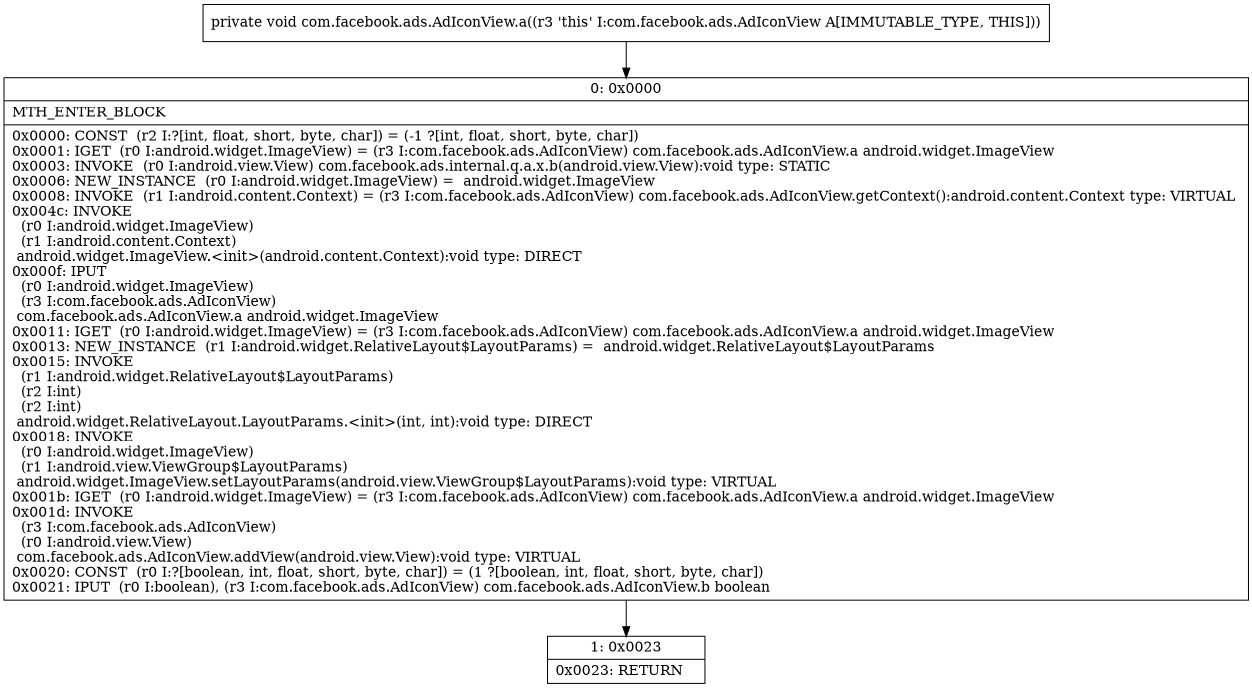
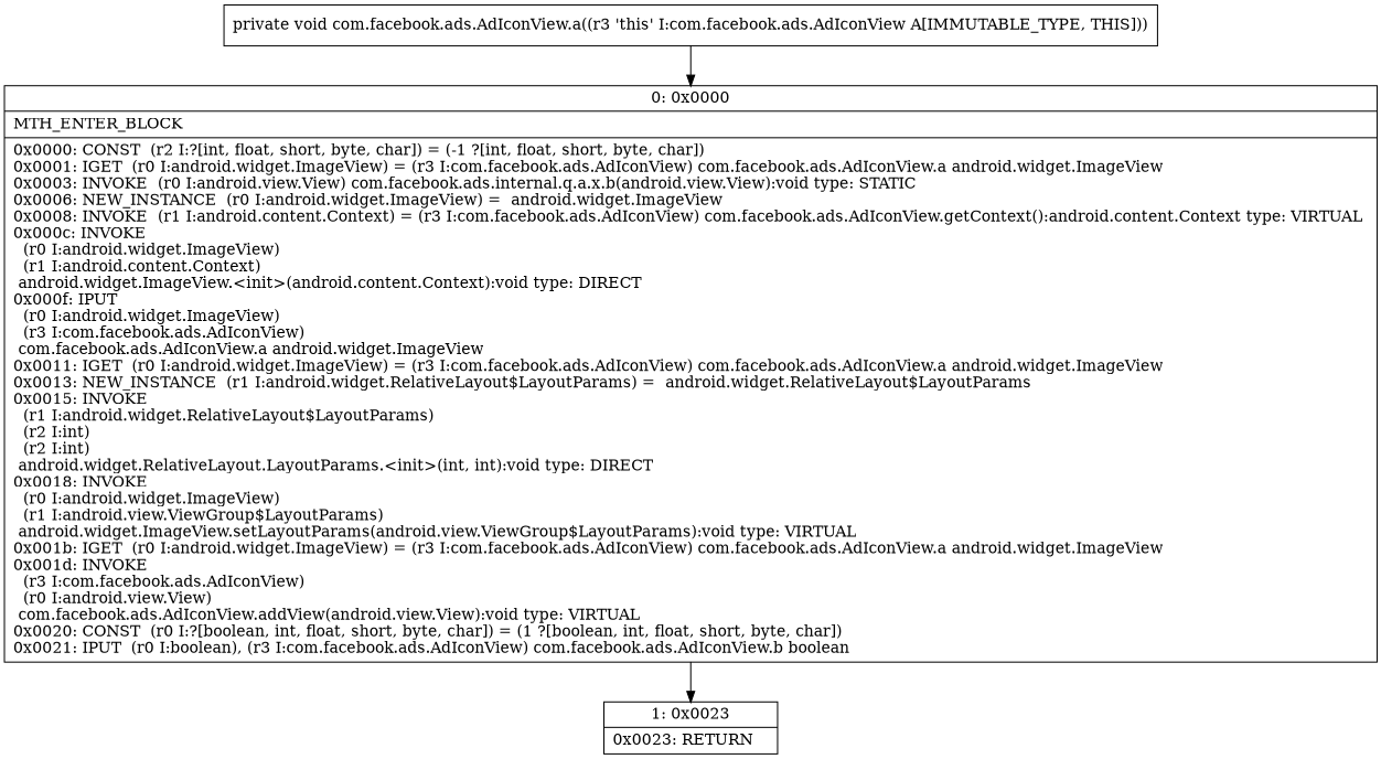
  digraph {
    node [shape=record]
-   n1 [label="{0\:\ 0x0000|MTH_ENTER_BLOCK\l|0x0000: CONST  (r2 I:?[int, float, short, byte, char]) = (\-1 ?[int, float, short, byte, char]) \l0x0001: IGET  (r0 I:android.widget.ImageView) = (r3 I:com.facebook.ads.AdIconView) com.facebook.ads.AdIconView.a android.widget.ImageView \l0x0003: INVOKE  (r0 I:android.view.View) com.facebook.ads.internal.q.a.x.b(android.view.View):void type: STATIC \l0x0006: NEW_INSTANCE  (r0 I:android.widget.ImageView) =  android.widget.ImageView \l0x0008: INVOKE  (r1 I:android.content.Context) = (r3 I:com.facebook.ads.AdIconView) com.facebook.ads.AdIconView.getContext():android.content.Context type: VIRTUAL \l0x004c: INVOKE  \l  (r0 I:android.widget.ImageView)\l  (r1 I:android.content.Context)\l android.widget.ImageView.\<init\>(android.content.Context):void type: DIRECT \l0x000f: IPUT  \l  (r0 I:android.widget.ImageView)\l  (r3 I:com.facebook.ads.AdIconView)\l com.facebook.ads.AdIconView.a android.widget.ImageView \l0x0011: IGET  (r0 I:android.widget.ImageView) = (r3 I:com.facebook.ads.AdIconView) com.facebook.ads.AdIconView.a android.widget.ImageView \l0x0013: NEW_INSTANCE  (r1 I:android.widget.RelativeLayout$LayoutParams) =  android.widget.RelativeLayout$LayoutParams \l0x0015: INVOKE  \l  (r1 I:android.widget.RelativeLayout$LayoutParams)\l  (r2 I:int)\l  (r2 I:int)\l android.widget.RelativeLayout.LayoutParams.\<init\>(int, int):void type: DIRECT \l0x0018: INVOKE  \l  (r0 I:android.widget.ImageView)\l  (r1 I:android.view.ViewGroup$LayoutParams)\l android.widget.ImageView.setLayoutParams(android.view.ViewGroup$LayoutParams):void type: VIRTUAL \l0x001b: IGET  (r0 I:android.widget.ImageView) = (r3 I:com.facebook.ads.AdIconView) com.facebook.ads.AdIconView.a android.widget.ImageView \l0x001d: INVOKE  \l  (r3 I:com.facebook.ads.AdIconView)\l  (r0 I:android.view.View)\l com.facebook.ads.AdIconView.addView(android.view.View):void type: VIRTUAL \l0x0020: CONST  (r0 I:?[boolean, int, float, short, byte, char]) = (1 ?[boolean, int, float, short, byte, char]) \l0x0021: IPUT  (r0 I:boolean), (r3 I:com.facebook.ads.AdIconView) com.facebook.ads.AdIconView.b boolean \l}"]
+   n1 [label="{0\:\ 0x0000|MTH_ENTER_BLOCK\l|0x0000: CONST  (r2 I:?[int, float, short, byte, char]) = (\-1 ?[int, float, short, byte, char]) \l0x0001: IGET  (r0 I:android.widget.ImageView) = (r3 I:com.facebook.ads.AdIconView) com.facebook.ads.AdIconView.a android.widget.ImageView \l0x0003: INVOKE  (r0 I:android.view.View) com.facebook.ads.internal.q.a.x.b(android.view.View):void type: STATIC \l0x0006: NEW_INSTANCE  (r0 I:android.widget.ImageView) =  android.widget.ImageView \l0x0008: INVOKE  (r1 I:android.content.Context) = (r3 I:com.facebook.ads.AdIconView) com.facebook.ads.AdIconView.getContext():android.content.Context type: VIRTUAL \l0x000c: INVOKE  \l  (r0 I:android.widget.ImageView)\l  (r1 I:android.content.Context)\l android.widget.ImageView.\<init\>(android.content.Context):void type: DIRECT \l0x000f: IPUT  \l  (r0 I:android.widget.ImageView)\l  (r3 I:com.facebook.ads.AdIconView)\l com.facebook.ads.AdIconView.a android.widget.ImageView \l0x0011: IGET  (r0 I:android.widget.ImageView) = (r3 I:com.facebook.ads.AdIconView) com.facebook.ads.AdIconView.a android.widget.ImageView \l0x0013: NEW_INSTANCE  (r1 I:android.widget.RelativeLayout$LayoutParams) =  android.widget.RelativeLayout$LayoutParams \l0x0015: INVOKE  \l  (r1 I:android.widget.RelativeLayout$LayoutParams)\l  (r2 I:int)\l  (r2 I:int)\l android.widget.RelativeLayout.LayoutParams.\<init\>(int, int):void type: DIRECT \l0x0018: INVOKE  \l  (r0 I:android.widget.ImageView)\l  (r1 I:android.view.ViewGroup$LayoutParams)\l android.widget.ImageView.setLayoutParams(android.view.ViewGroup$LayoutParams):void type: VIRTUAL \l0x001b: IGET  (r0 I:android.widget.ImageView) = (r3 I:com.facebook.ads.AdIconView) com.facebook.ads.AdIconView.a android.widget.ImageView \l0x001d: INVOKE  \l  (r3 I:com.facebook.ads.AdIconView)\l  (r0 I:android.view.View)\l com.facebook.ads.AdIconView.addView(android.view.View):void type: VIRTUAL \l0x0020: CONST  (r0 I:?[boolean, int, float, short, byte, char]) = (1 ?[boolean, int, float, short, byte, char]) \l0x0021: IPUT  (r0 I:boolean), (r3 I:com.facebook.ads.AdIconView) com.facebook.ads.AdIconView.b boolean \l}"]
    n2 [label="{1\:\ 0x0023|0x0023: RETURN   \l}"]
    n3 [label="{private void com.facebook.ads.AdIconView.a((r3 'this' I:com.facebook.ads.AdIconView A[IMMUTABLE_TYPE, THIS])) }"]
    n1 -> n2
    n3 -> n1
  }
